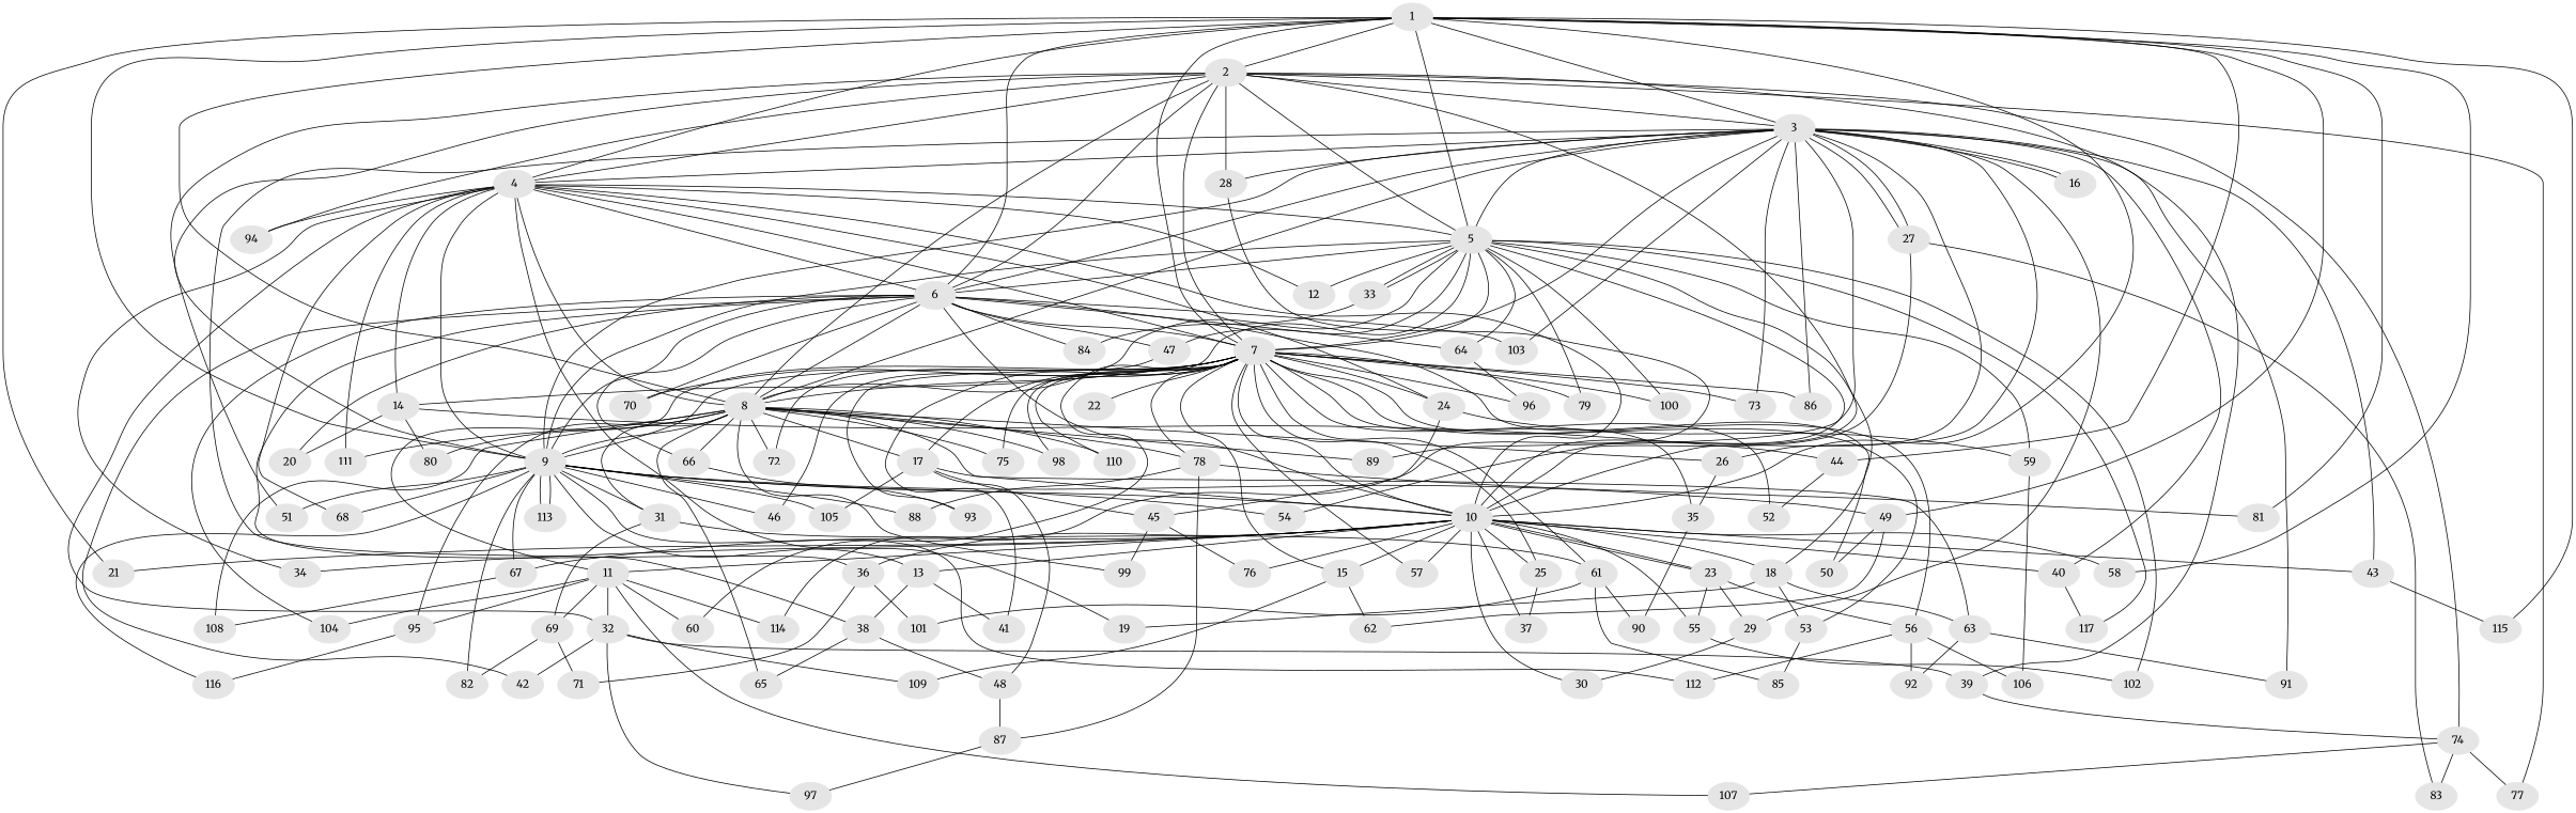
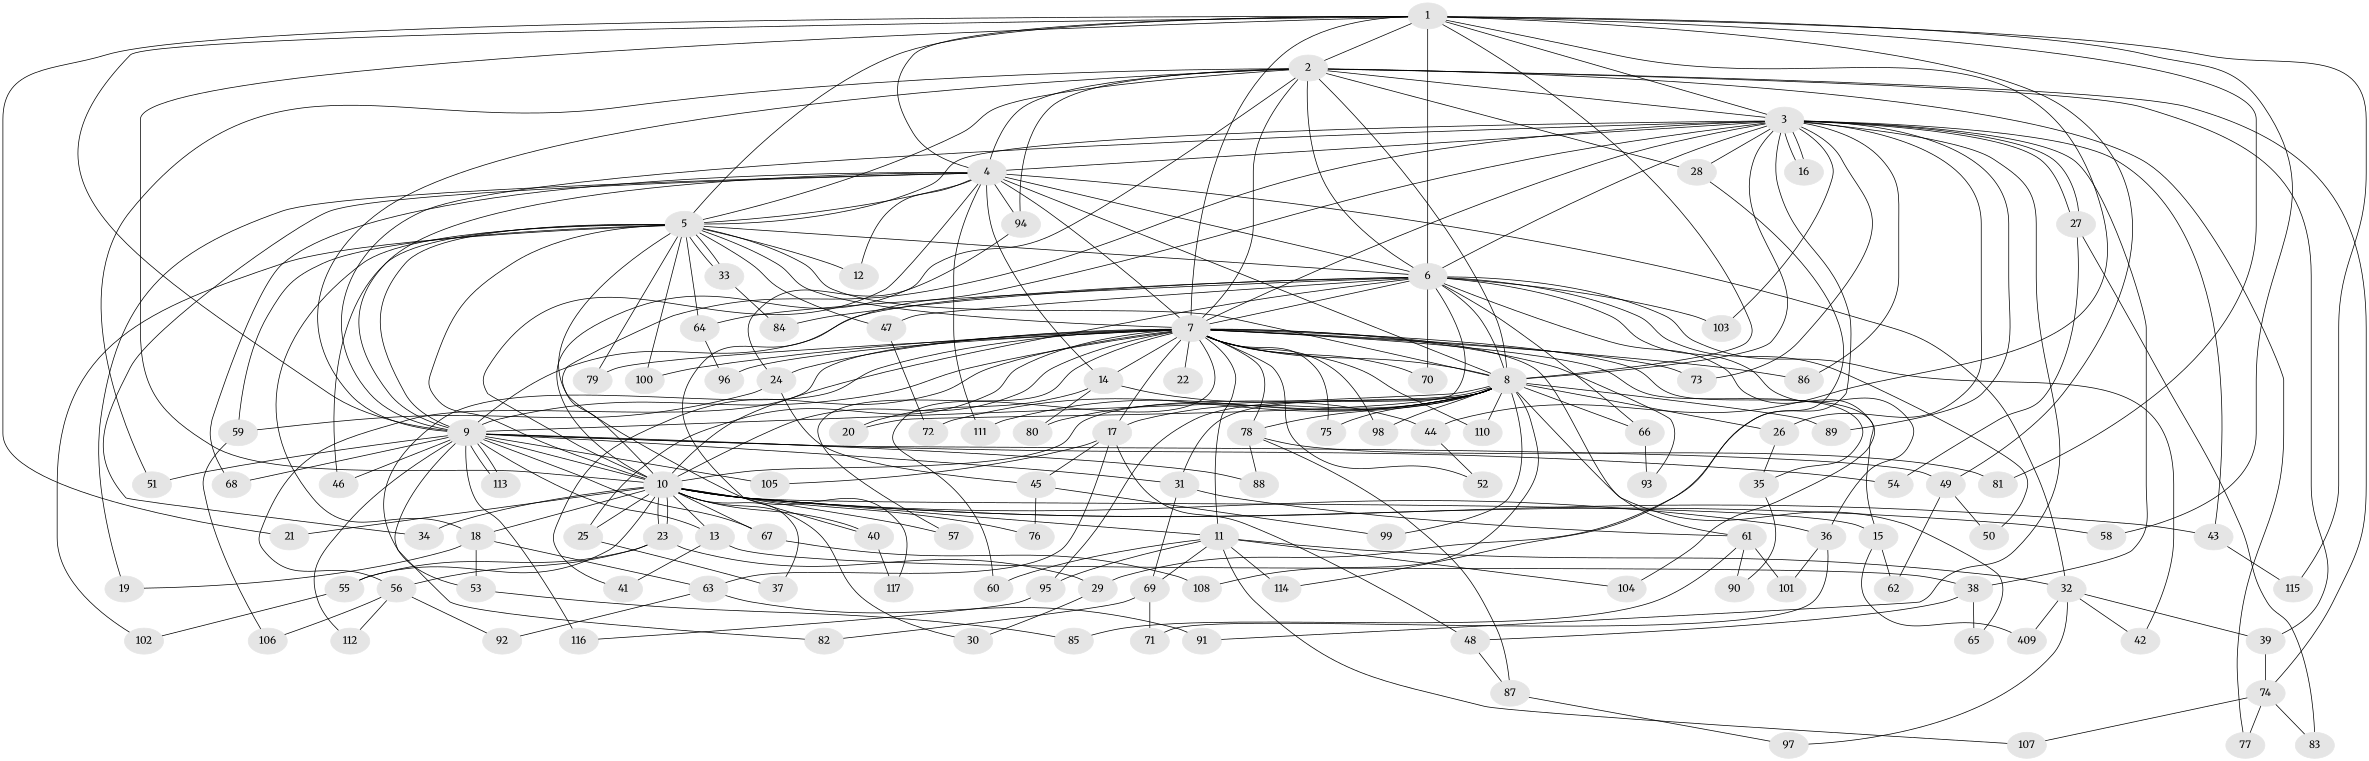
  graph {
    fontname=Merriweather
    node [color=gray90 fontname=Merriweather style=filled]
    edge [fontname=Merriweather]
    1
    2
    3
    4
    5
    6
    7
    8
    9
    10
    21
    44
    49
    58
    81
    115
    28
    39
    51
    74
    77
    94
    16
    26
    27
    29
    38
    40
    43
    73
    86
    89
    91
    103
    12
    14
    19
    24
    32
    34
    68
    111
    18
    33
    46
    47
    59
    64
    79
    100
    102
    117
    20
    36
    42
    50
    66
    70
    84
    104
    11
    15
    17
    22
    25
    35
    41
    52
    53
    56
    57
    60
    61
    75
    78
    93
    96
    98
    110
    31
    65
    72
    80
    95
    99
    108
    13
    54
    67
    82
    88
    105
    112
    113
    116
    23
    30
    37
    55
    76
    62
    114
    107
    83
    48
    45
-   109
+   109 [label=409]
    97
    63
    106
    71
    101
    69
    90
    85
    92
    87
    1 -- 2
    1 -- 3
    1 -- 4
    1 -- 5
    1 -- 6
    1 -- 7
    1 -- 8
    1 -- 9
    1 -- 10
    1 -- 21
    1 -- 44
    1 -- 49
    1 -- 58
    1 -- 81
    1 -- 115
    2 -- 3
    2 -- 4
    2 -- 5
    2 -- 6
    2 -- 7
    2 -- 8
    2 -- 9
    2 -- 10
    2 -- 28
    2 -- 39
    2 -- 51
    2 -- 74
    2 -- 77
    2 -- 94
    3 -- 4
    3 -- 5
    3 -- 6
    3 -- 7
    3 -- 8
    3 -- 9
    3 -- 10
    3 -- 28
    3 -- 16
    3 -- 16
    3 -- 26
    3 -- 27
    3 -- 27
    3 -- 29
    3 -- 38
    3 -- 40
    3 -- 43
    3 -- 73
    3 -- 86
    3 -- 89
    3 -- 91
    3 -- 103
    4 -- 5
    4 -- 6
    4 -- 7
    4 -- 8
    4 -- 9
    4 -- 10
    4 -- 94
    4 -- 12
    4 -- 14
    4 -- 19
-   4 -- 24
+   94 -- 24
    4 -- 32
    4 -- 34
    4 -- 68
    4 -- 111
    5 -- 6
    5 -- 7
    5 -- 8
    5 -- 9
    5 -- 10
    5 -- 12
    5 -- 18
    5 -- 33
    5 -- 33
    5 -- 46
    5 -- 47
    5 -- 59
    5 -- 64
    5 -- 79
    5 -- 100
    5 -- 102
    5 -- 117
    6 -- 7
    6 -- 8
    6 -- 9
    6 -- 10
    6 -- 103
    6 -- 47
    6 -- 64
    6 -- 20
    6 -- 36
    6 -- 42
    6 -- 50
    6 -- 66
    6 -- 70
    6 -- 84
    6 -- 104
    7 -- 8
    7 -- 9
    7 -- 10
    7 -- 73
    7 -- 86
    7 -- 14
    7 -- 24
    7 -- 79
    7 -- 100
    7 -- 70
    7 -- 11
    7 -- 15
    7 -- 17
    7 -- 22
    7 -- 25
    7 -- 35
    7 -- 41
    7 -- 52
    7 -- 53
    7 -- 56
    7 -- 57
    7 -- 60
    7 -- 61
    7 -- 75
    7 -- 78
    7 -- 93
    7 -- 96
    7 -- 98
    7 -- 110
    8 -- 9
    8 -- 10
    8 -- 26
    8 -- 89
    8 -- 111
    8 -- 66
    8 -- 17
    8 -- 75
    8 -- 78
    8 -- 98
    8 -- 110
    8 -- 31
    8 -- 65
    8 -- 72
    8 -- 80
    8 -- 95
    8 -- 99
    8 -- 108
    9 -- 10
    9 -- 49
    9 -- 51
    9 -- 68
    9 -- 46
    9 -- 31
    9 -- 13
    9 -- 54
    9 -- 67
    9 -- 82
    9 -- 88
    9 -- 105
    9 -- 112
    9 -- 113
    9 -- 113
    9 -- 116
    10 -- 21
    10 -- 58
    10 -- 40
    10 -- 43
    10 -- 34
    10 -- 18
    10 -- 36
    10 -- 11
    10 -- 15
    10 -- 25
    10 -- 57
    10 -- 13
    10 -- 67
    10 -- 23
    10 -- 23
    10 -- 30
    10 -- 37
    10 -- 55
    10 -- 76
    44 -- 52
    49 -- 50
    49 -- 62
    28 -- 114
    39 -- 74
    74 -- 77
    74 -- 107
    74 -- 83
    26 -- 35
    27 -- 54
    27 -- 83
    29 -- 30
    38 -- 65
    38 -- 48
    40 -- 117
    43 -- 115
    14 -- 44
    14 -- 20
    14 -- 80
    24 -- 59
    24 -- 45
    32 -- 39
    32 -- 42
    32 -- 109
    32 -- 97
    18 -- 19
    18 -- 53
    18 -- 63
    33 -- 84
    47 -- 72
    59 -- 106
    64 -- 96
    36 -- 71
    36 -- 101
    66 -- 93
    11 -- 32
    11 -- 104
    11 -- 60
    11 -- 95
    11 -- 114
    11 -- 107
    11 -- 69
    15 -- 62
    15 -- 109
    17 -- 105
    17 -- 48
    17 -- 45
    17 -- 63
    25 -- 37
    35 -- 90
    53 -- 85
    56 -- 112
    56 -- 106
    56 -- 92
    61 -- 101
    61 -- 90
    61 -- 85
    78 -- 81
    78 -- 88
    78 -- 87
    31 -- 61
    31 -- 69
    95 -- 116
    13 -- 38
    13 -- 41
    67 -- 108
    23 -- 29
    23 -- 56
    23 -- 55
    55 -- 102
    48 -- 87
    45 -- 99
    45 -- 76
    63 -- 91
    63 -- 92
    69 -- 82
    69 -- 71
    87 -- 97
  }
